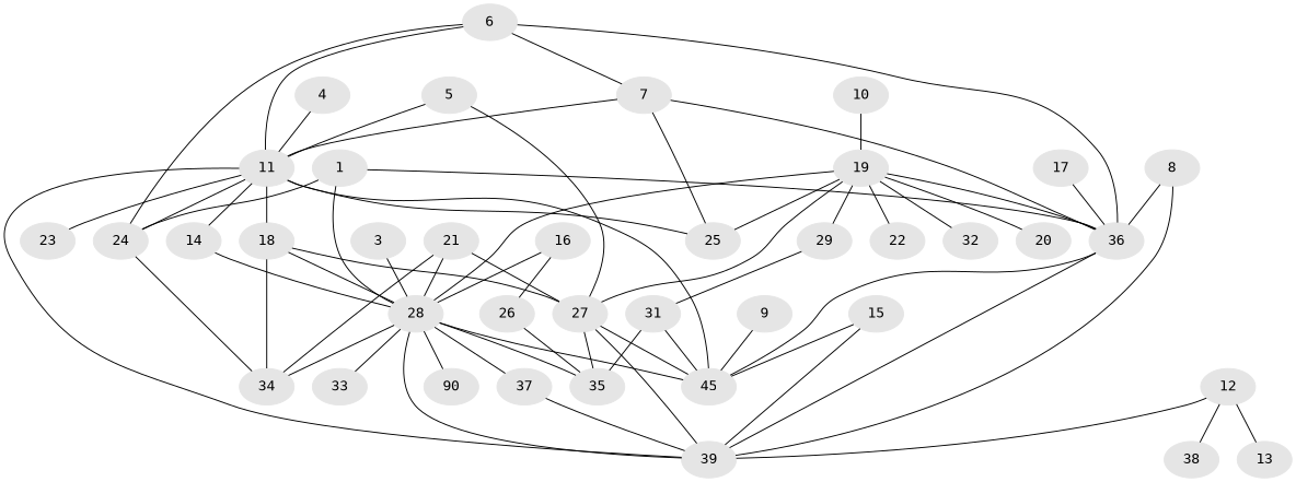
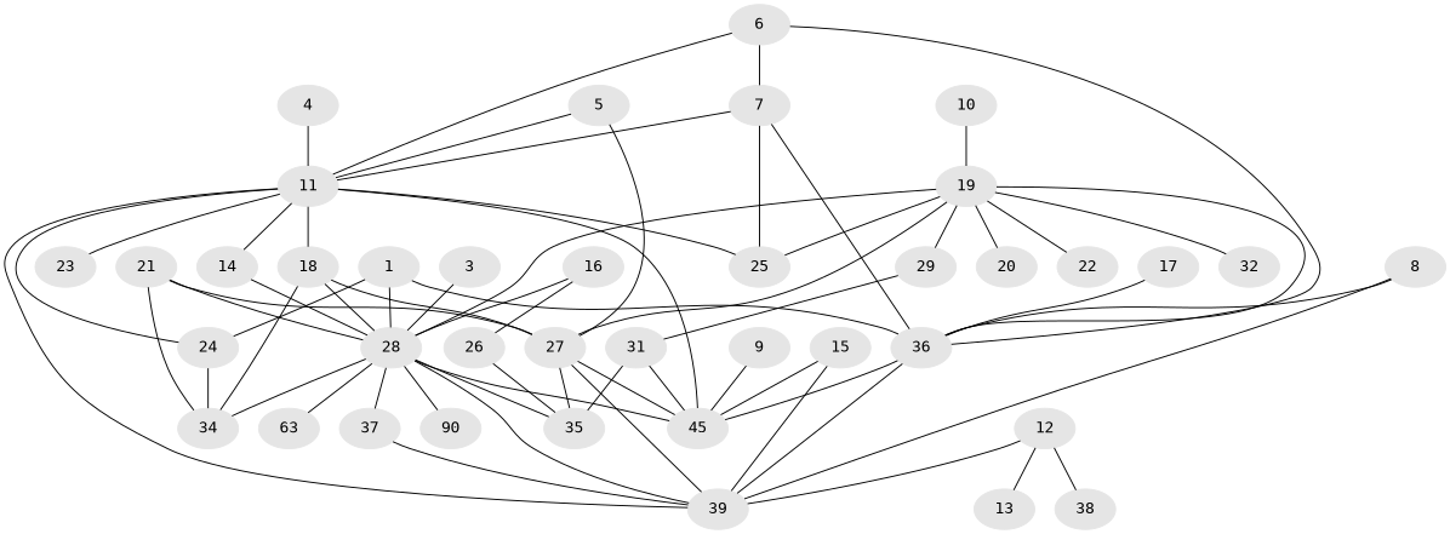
  graph {
    fontname="DejaVu Sans Mono"
    node [color=gray90 fontname="DejaVu Sans Mono" style=filled]
    edge [fontname="DejaVu Sans Mono" weight=1.0]
    1
    24
    28
    36
    34
    39
    n7 [label=45]
    35
    n9 [label=90]
-   33
+   33 [label=63]
    37
    3
    4
    11
    25
    14
    18
    23
    5
    27
    6
    7
    8
    9
    10
    19
    20
    22
    29
    32
    12
    13
    38
    15
    16
    26
    17
    31
    21
    1 -- 24
    1 -- 28
    1 -- 36
    24 -- 34
    28 -- 34
    28 -- 39
    28 -- n7
    28 -- 35
    28 -- n9
    28 -- 33
    28 -- 37
    36 -- 39
    36 -- n7
    37 -- 39
    3 -- 28
    4 -- 11
    11 -- 24
    11 -- 39
    11 -- n7
    11 -- 25
    11 -- 14
    11 -- 18 [weight=2.0]
    11 -- 23
    14 -- 28
    18 -- 28
    18 -- 34
    18 -- 27
    5 -- 11
    5 -- 27
    27 -- 39
    27 -- n7
    27 -- 35
-   6 -- 24
    6 -- 36
    6 -- 11
    6 -- 7
    7 -- 36
    7 -- 11
    7 -- 25
    8 -- 36
    8 -- 39
    9 -- n7
    10 -- 19
    19 -- 28
    19 -- 36
    19 -- 25
    19 -- 27
    19 -- 20
    19 -- 22
    19 -- 29
    19 -- 32
    29 -- 31
    12 -- 39
    12 -- 13
    12 -- 38
    15 -- 39
    15 -- n7
    16 -- 28
    16 -- 26
    26 -- 35
    17 -- 36
    31 -- n7 [weight=2.0]
    31 -- 35
    21 -- 28
    21 -- 34
    21 -- 27
  }
